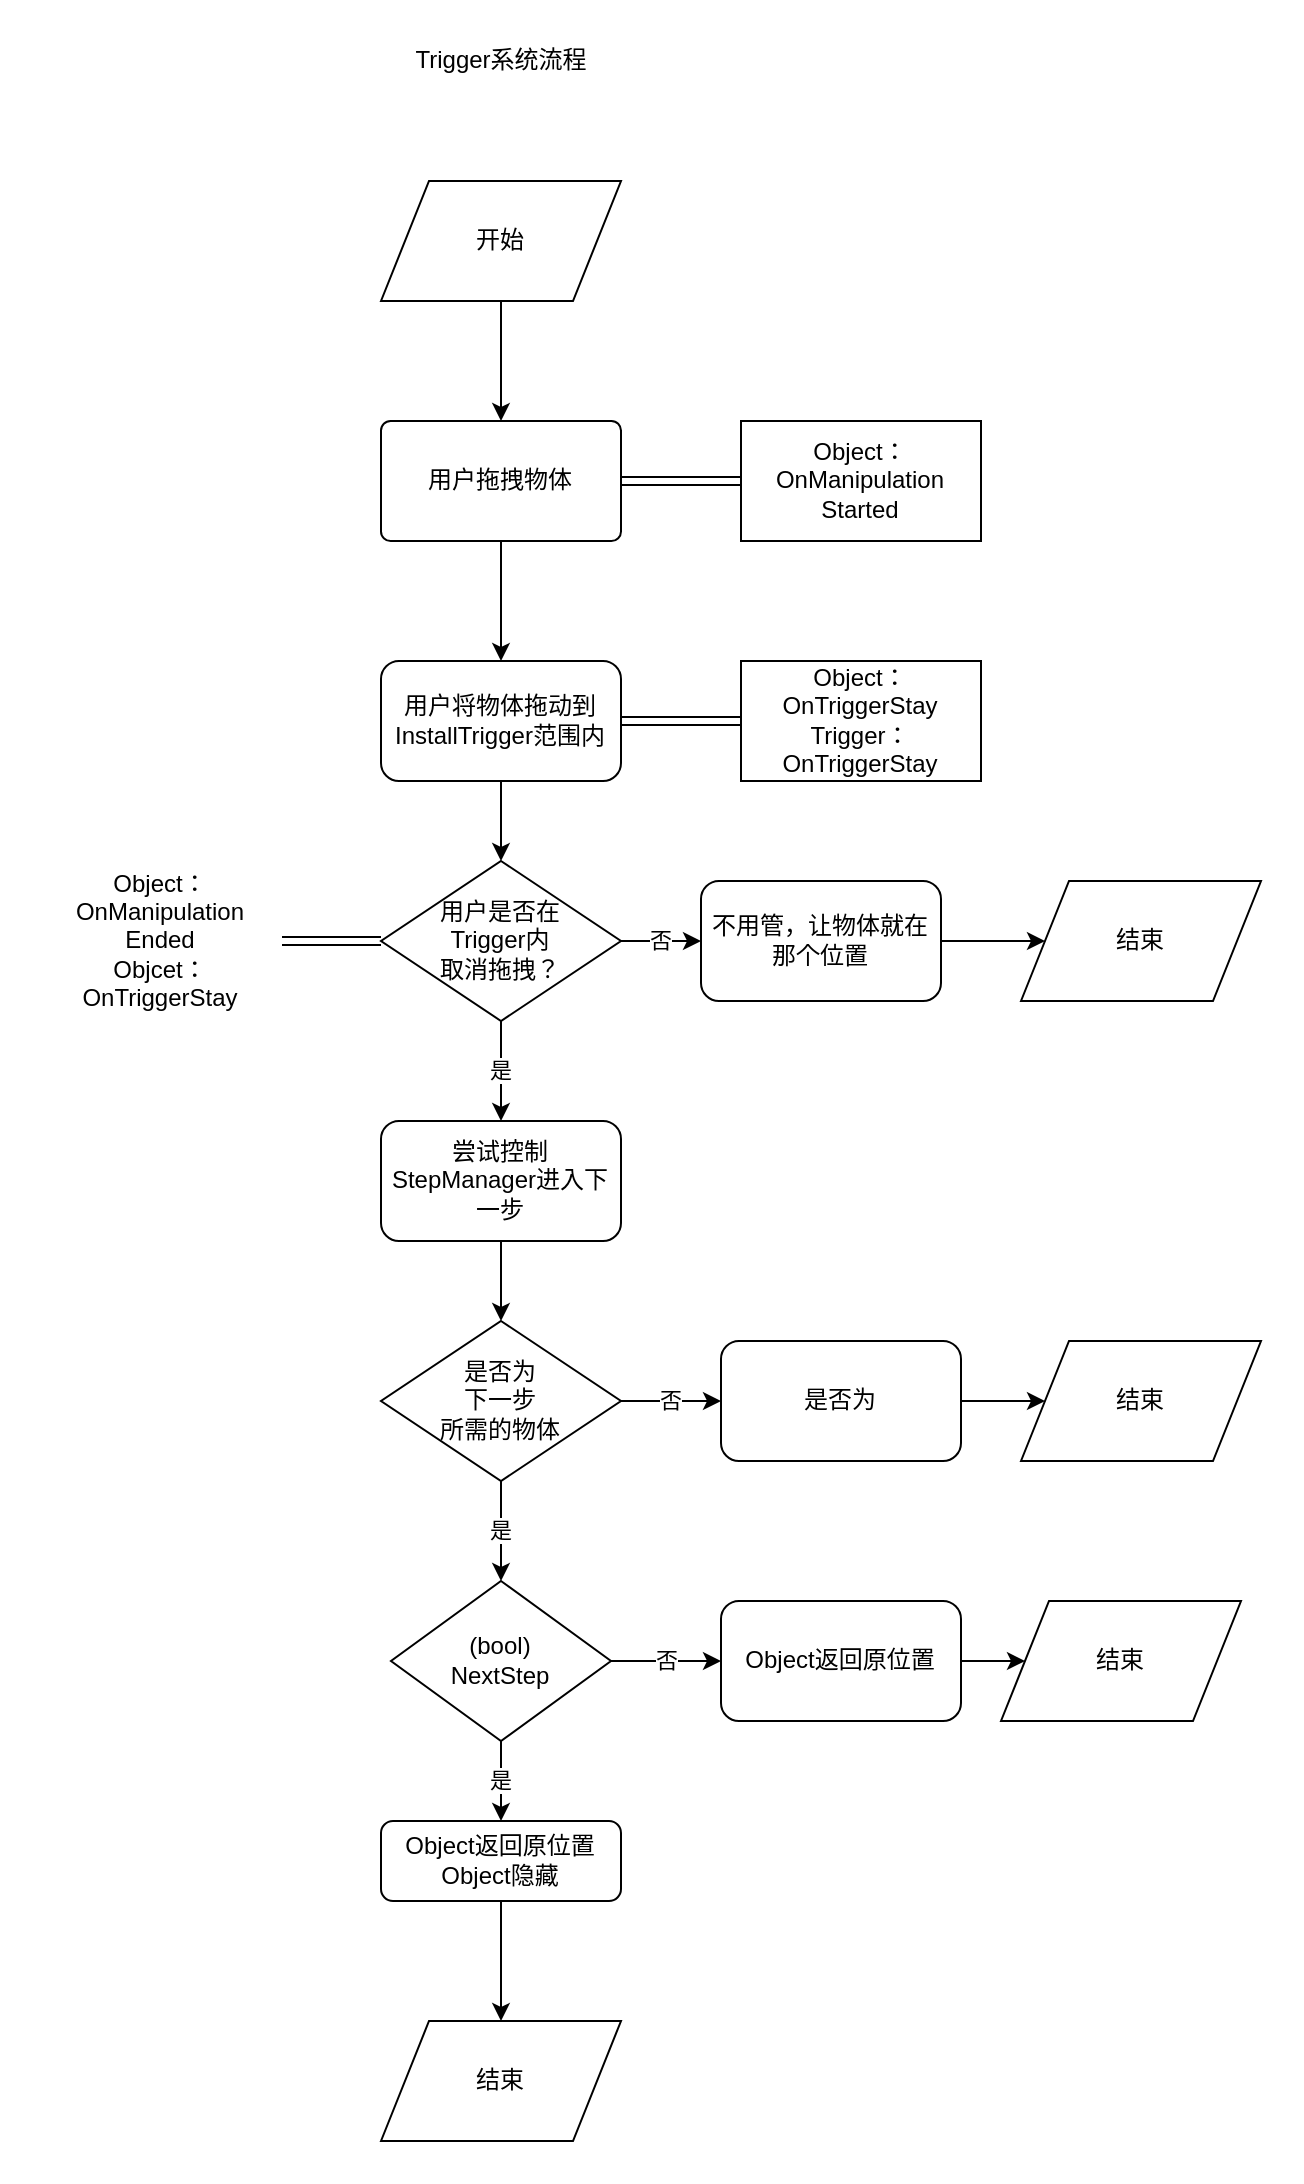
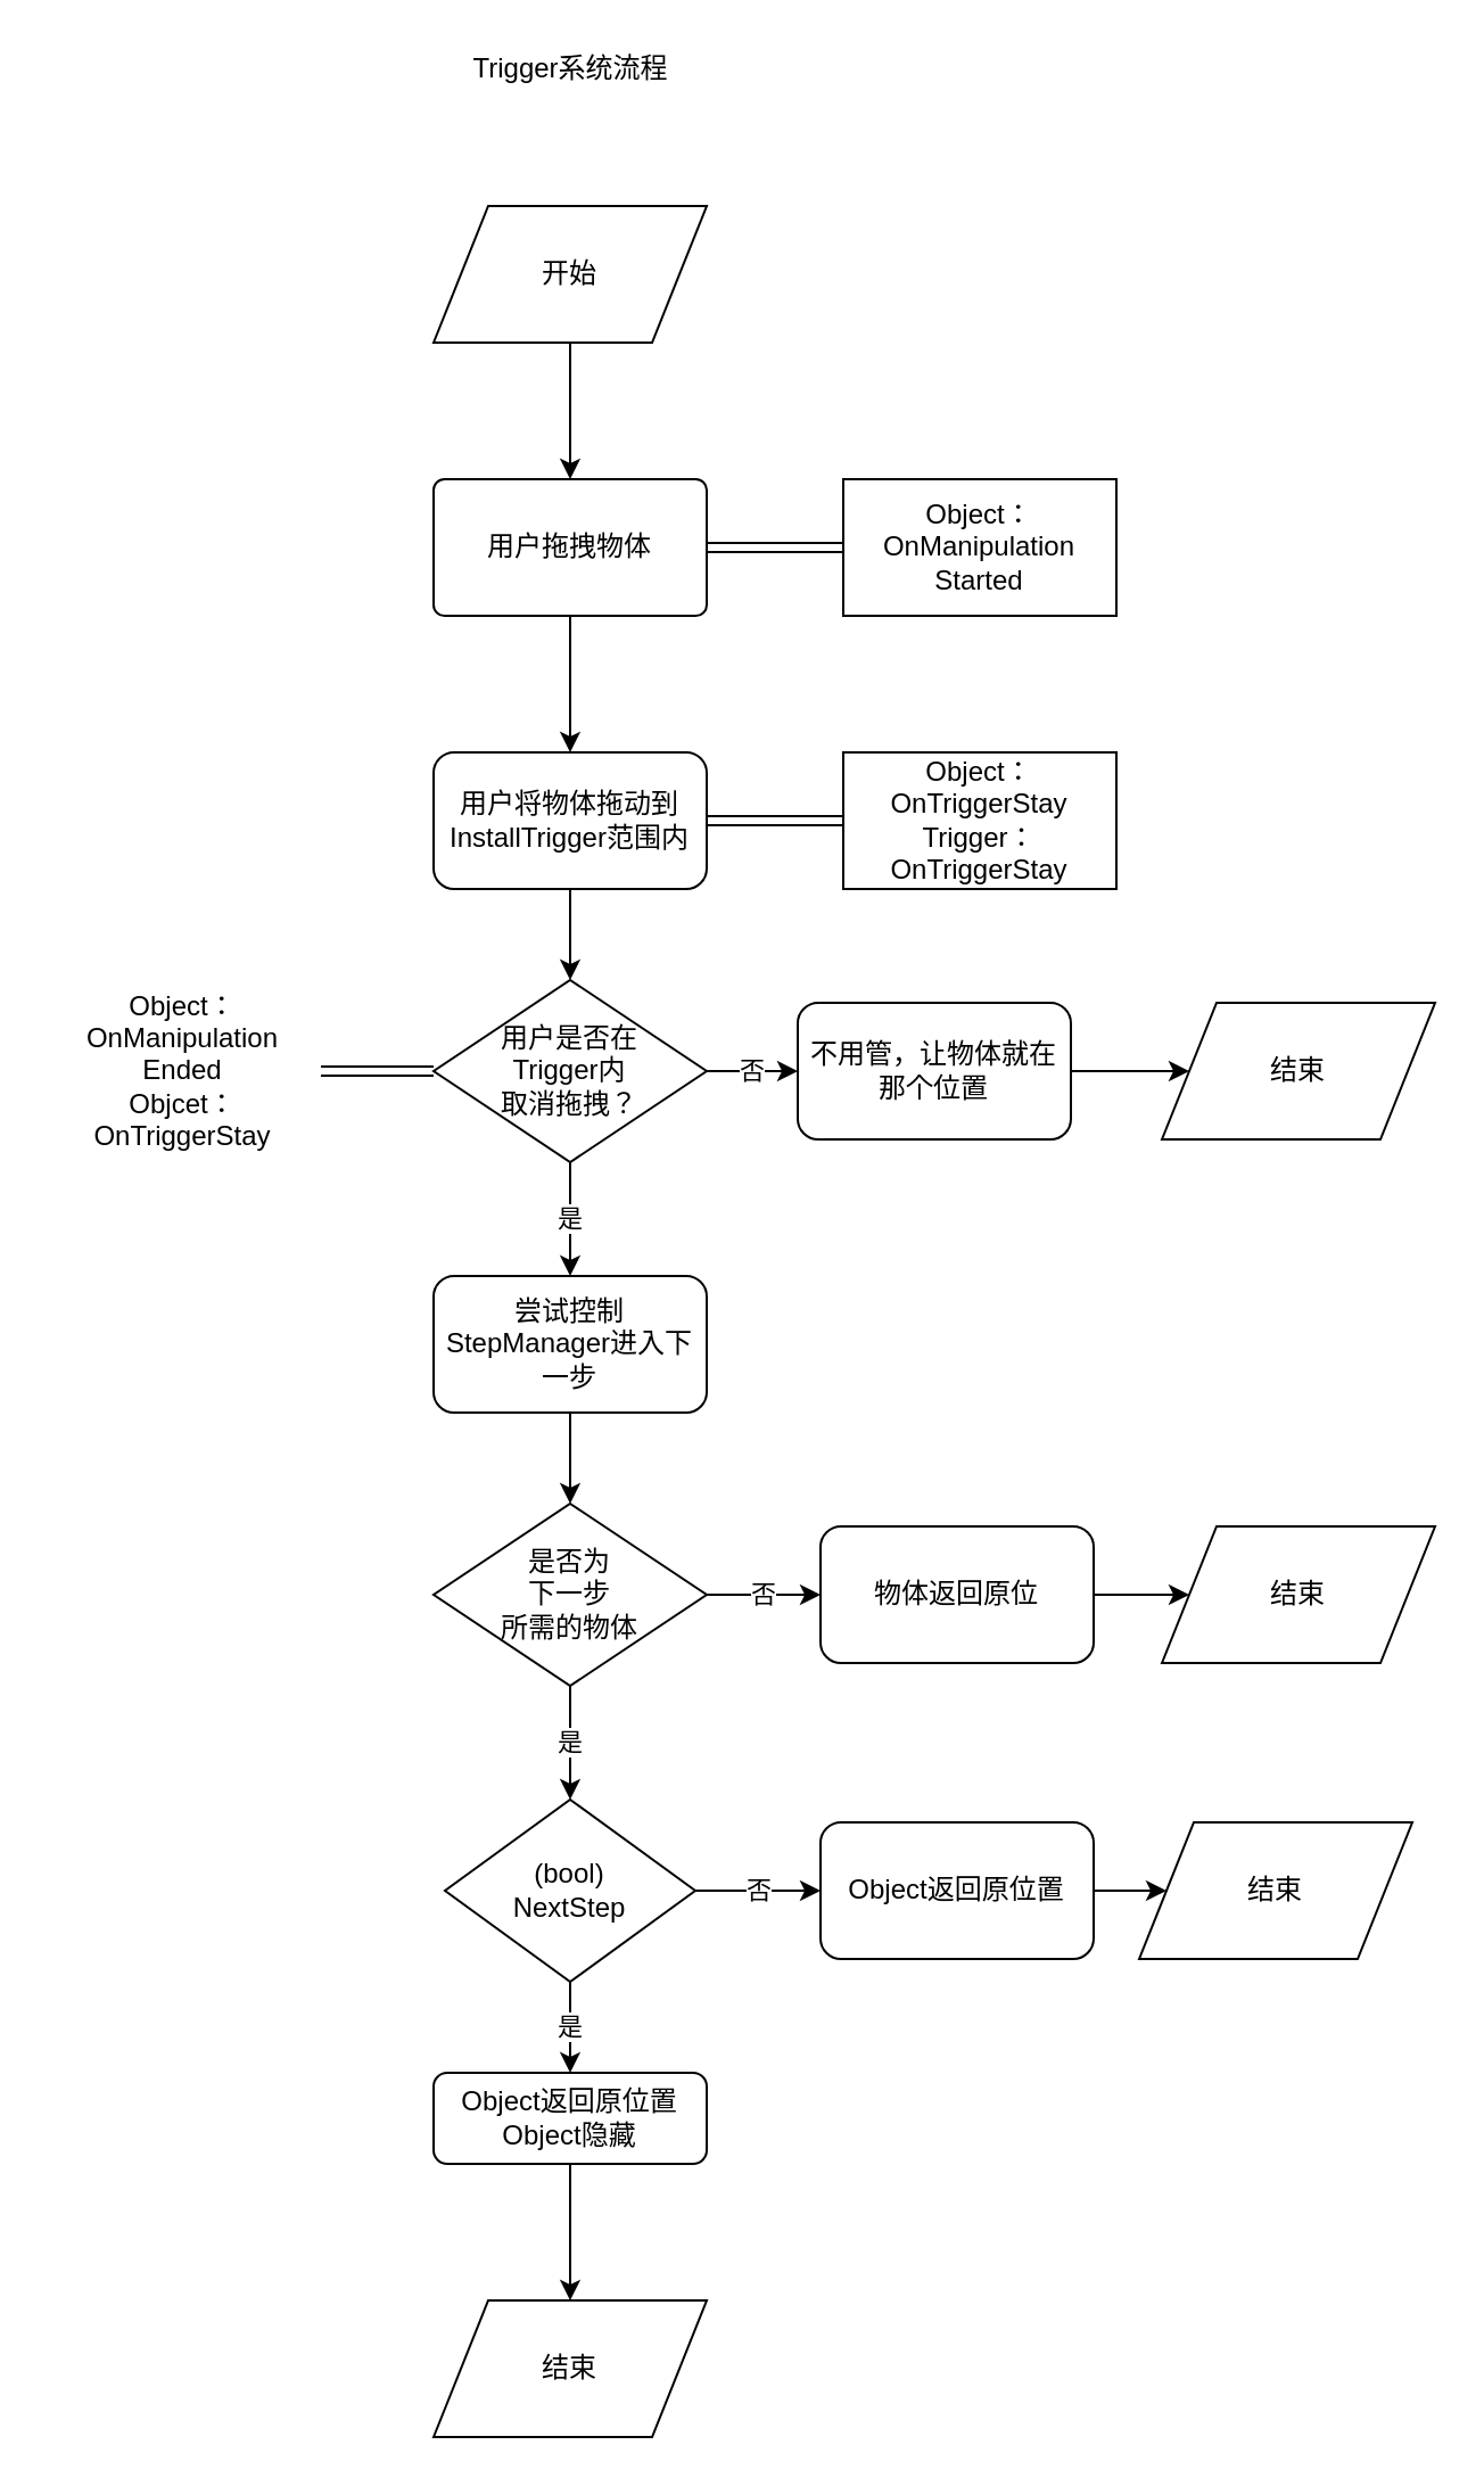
  <mxCell id="0" />
  <mxCell id="1" parent="0" />
  <mxCell id="2" style="edgeStyle=orthogonalEdgeStyle;rounded=0;orthogonalLoop=1;jettySize=auto;html=1;exitX=0.5;exitY=1;exitDx=0;exitDy=0;entryX=0.5;entryY=0;entryDx=0;entryDy=0;" parent="1" source="3" target="7" edge="1"><mxGeometry relative="1" as="geometry" /></mxCell>
  <mxCell id="3" value="开始" style="shape=parallelogram;perimeter=parallelogramPerimeter;whiteSpace=wrap;html=1;" parent="1" vertex="1"><mxGeometry x="190" y="90" width="120" height="60" as="geometry" /></mxCell>
  <mxCell id="4" value="Trigger系统流程" style="text;html=1;align=center;verticalAlign=middle;resizable=0;points=[];autosize=1;" parent="1" vertex="1"><mxGeometry x="200" y="20" width="100" height="20" as="geometry" /></mxCell>
  <mxCell id="5" style="edgeStyle=orthogonalEdgeStyle;rounded=0;orthogonalLoop=1;jettySize=auto;html=1;exitX=1;exitY=0.5;exitDx=0;exitDy=0;shape=link;entryX=0;entryY=0.5;entryDx=0;entryDy=0;" parent="1" source="7" target="8" edge="1"><mxGeometry relative="1" as="geometry"><mxPoint x="370" y="240" as="targetPoint" /></mxGeometry></mxCell>
  <mxCell id="6" style="edgeStyle=orthogonalEdgeStyle;rounded=0;orthogonalLoop=1;jettySize=auto;html=1;exitX=0.5;exitY=1;exitDx=0;exitDy=0;" parent="1" source="7" edge="1"><mxGeometry relative="1" as="geometry"><mxPoint x="250" y="330" as="targetPoint" /></mxGeometry></mxCell>
  <mxCell id="7" value="用户拖拽物体" style="rounded=1;whiteSpace=wrap;html=1;arcSize=8;" parent="1" vertex="1"><mxGeometry x="190" y="210" width="120" height="60" as="geometry" /></mxCell>
  <mxCell id="8" value="Object：&lt;br&gt;OnManipulation Started" style="rounded=0;whiteSpace=wrap;html=1;" parent="1" vertex="1"><mxGeometry x="370" y="210" width="120" height="60" as="geometry" /></mxCell>
  <mxCell id="9" style="edgeStyle=orthogonalEdgeStyle;rounded=0;orthogonalLoop=1;jettySize=auto;html=1;exitX=0.5;exitY=1;exitDx=0;exitDy=0;entryX=0.5;entryY=0;entryDx=0;entryDy=0;" parent="1" source="10" target="15" edge="1"><mxGeometry relative="1" as="geometry"><mxPoint x="250" y="440" as="targetPoint" /></mxGeometry></mxCell>
  <mxCell id="10" value="用户将物体拖动到InstallTrigger范围内" style="rounded=1;whiteSpace=wrap;html=1;" parent="1" vertex="1"><mxGeometry x="190" y="330" width="120" height="60" as="geometry" /></mxCell>
  <mxCell id="11" style="edgeStyle=orthogonalEdgeStyle;rounded=0;orthogonalLoop=1;jettySize=auto;html=1;exitX=1;exitY=0.5;exitDx=0;exitDy=0;shape=link;entryX=0;entryY=0.5;entryDx=0;entryDy=0;" parent="1" source="10" target="12" edge="1"><mxGeometry relative="1" as="geometry"><mxPoint x="370" y="359.5" as="targetPoint" /><mxPoint x="310" y="359.5" as="sourcePoint" /></mxGeometry></mxCell>
  <mxCell id="12" value="Object：&lt;br&gt;OnTriggerStay&lt;br&gt;Trigger：&lt;br&gt;OnTriggerStay" style="rounded=0;whiteSpace=wrap;html=1;" parent="1" vertex="1"><mxGeometry x="370" y="330" width="120" height="60" as="geometry" /></mxCell>
  <mxCell id="13" value="否" style="edgeStyle=orthogonalEdgeStyle;rounded=0;orthogonalLoop=1;jettySize=auto;html=1;exitX=1;exitY=0.5;exitDx=0;exitDy=0;" parent="1" source="15" target="17" edge="1"><mxGeometry relative="1" as="geometry" /></mxCell>
  <mxCell id="14" value="是" style="edgeStyle=orthogonalEdgeStyle;rounded=0;orthogonalLoop=1;jettySize=auto;html=1;exitX=0.5;exitY=1;exitDx=0;exitDy=0;entryX=0.5;entryY=0;entryDx=0;entryDy=0;" parent="1" source="15" target="19" edge="1"><mxGeometry relative="1" as="geometry"><mxPoint x="250" y="580" as="targetPoint" /></mxGeometry></mxCell>
  <mxCell id="15" value="用户是否在&lt;br&gt;Trigger内&lt;br&gt;取消拖拽？" style="rhombus;whiteSpace=wrap;html=1;" parent="1" vertex="1"><mxGeometry x="190" y="430" width="120" height="80" as="geometry" /></mxCell>
  <mxCell id="16" style="edgeStyle=orthogonalEdgeStyle;rounded=0;orthogonalLoop=1;jettySize=auto;html=1;exitX=1;exitY=0.5;exitDx=0;exitDy=0;entryX=0;entryY=0.5;entryDx=0;entryDy=0;" parent="1" source="17" target="20" edge="1"><mxGeometry relative="1" as="geometry" /></mxCell>
  <mxCell id="17" value="不用管，让物体就在那个位置" style="rounded=1;whiteSpace=wrap;html=1;" parent="1" vertex="1"><mxGeometry x="350" y="440" width="120" height="60" as="geometry" /></mxCell>
  <mxCell id="18" value="" style="edgeStyle=orthogonalEdgeStyle;rounded=0;orthogonalLoop=1;jettySize=auto;html=1;entryX=0.5;entryY=0;entryDx=0;entryDy=0;" parent="1" source="19" target="23" edge="1"><mxGeometry relative="1" as="geometry"><mxPoint x="250" y="700" as="targetPoint" /></mxGeometry></mxCell>
  <mxCell id="19" value="尝试控制StepManager进入下一步" style="rounded=1;whiteSpace=wrap;html=1;" parent="1" vertex="1"><mxGeometry x="190" y="560" width="120" height="60" as="geometry" /></mxCell>
  <mxCell id="20" value="结束" style="shape=parallelogram;perimeter=parallelogramPerimeter;whiteSpace=wrap;html=1;" parent="1" vertex="1"><mxGeometry x="510" y="440" width="120" height="60" as="geometry" /></mxCell>
  <mxCell id="21" value="是" style="edgeStyle=orthogonalEdgeStyle;rounded=0;orthogonalLoop=1;jettySize=auto;html=1;exitX=0.5;exitY=1;exitDx=0;exitDy=0;entryX=0.5;entryY=0;entryDx=0;entryDy=0;" parent="1" source="23" target="29" edge="1"><mxGeometry relative="1" as="geometry"><mxPoint x="250" y="790" as="targetPoint" /></mxGeometry></mxCell>
  <mxCell id="22" value="否" style="edgeStyle=orthogonalEdgeStyle;rounded=0;orthogonalLoop=1;jettySize=auto;html=1;exitX=1;exitY=0.5;exitDx=0;exitDy=0;entryX=0;entryY=0.5;entryDx=0;entryDy=0;" parent="1" source="23" target="25" edge="1"><mxGeometry relative="1" as="geometry" /></mxCell>
  <mxCell id="23" value="&lt;span&gt;是否为&lt;br&gt;下一步&lt;br&gt;所需的物体&lt;/span&gt;" style="rhombus;whiteSpace=wrap;html=1;" parent="1" vertex="1"><mxGeometry x="190" y="660" width="120" height="80" as="geometry" /></mxCell>
  <mxCell id="24" style="edgeStyle=orthogonalEdgeStyle;rounded=0;orthogonalLoop=1;jettySize=auto;html=1;exitX=1;exitY=0.5;exitDx=0;exitDy=0;" parent="1" source="25" target="26" edge="1"><mxGeometry relative="1" as="geometry" /></mxCell>
- <mxCell id="25" value="是否为" style="rounded=1;whiteSpace=wrap;html=1;" parent="1" vertex="1"><mxGeometry x="360" y="670" width="120" height="60" as="geometry" /></mxCell>
+ <mxCell id="25" value="物体返回原位" style="rounded=1;whiteSpace=wrap;html=1;" parent="1" vertex="1"><mxGeometry x="360" y="670" width="120" height="60" as="geometry" /></mxCell>
  <mxCell id="26" value="结束" style="shape=parallelogram;perimeter=parallelogramPerimeter;whiteSpace=wrap;html=1;" parent="1" vertex="1"><mxGeometry x="510" y="670" width="120" height="60" as="geometry" /></mxCell>
  <mxCell id="27" value="是" style="edgeStyle=orthogonalEdgeStyle;rounded=0;orthogonalLoop=1;jettySize=auto;html=1;exitX=0.5;exitY=1;exitDx=0;exitDy=0;entryX=0.5;entryY=0;entryDx=0;entryDy=0;" parent="1" source="29" target="31" edge="1"><mxGeometry relative="1" as="geometry" /></mxCell>
  <mxCell id="28" value="否" style="edgeStyle=orthogonalEdgeStyle;rounded=0;orthogonalLoop=1;jettySize=auto;html=1;exitX=1;exitY=0.5;exitDx=0;exitDy=0;entryX=0;entryY=0.5;entryDx=0;entryDy=0;" parent="1" source="29" target="34" edge="1"><mxGeometry relative="1" as="geometry"><mxPoint x="380" y="830" as="targetPoint" /></mxGeometry></mxCell>
  <mxCell id="29" value="(bool)&lt;br&gt;NextStep" style="rhombus;whiteSpace=wrap;html=1;" parent="1" vertex="1"><mxGeometry x="195" y="790" width="110" height="80" as="geometry" /></mxCell>
  <mxCell id="30" style="edgeStyle=orthogonalEdgeStyle;rounded=0;orthogonalLoop=1;jettySize=auto;html=1;exitX=0.5;exitY=1;exitDx=0;exitDy=0;" parent="1" source="31" target="32" edge="1"><mxGeometry relative="1" as="geometry" /></mxCell>
  <mxCell id="31" value="Object返回原位置&lt;br&gt;Object隐藏" style="rounded=1;whiteSpace=wrap;html=1;" parent="1" vertex="1"><mxGeometry x="190" y="910" width="120" height="40" as="geometry" /></mxCell>
  <mxCell id="32" value="结束" style="shape=parallelogram;perimeter=parallelogramPerimeter;whiteSpace=wrap;html=1;" parent="1" vertex="1"><mxGeometry x="190" y="1010" width="120" height="60" as="geometry" /></mxCell>
  <mxCell id="33" style="edgeStyle=orthogonalEdgeStyle;rounded=0;orthogonalLoop=1;jettySize=auto;html=1;exitX=1;exitY=0.5;exitDx=0;exitDy=0;entryX=0;entryY=0.5;entryDx=0;entryDy=0;" parent="1" source="34" target="35" edge="1"><mxGeometry relative="1" as="geometry" /></mxCell>
  <mxCell id="34" value="Object返回原位置" style="rounded=1;whiteSpace=wrap;html=1;" parent="1" vertex="1"><mxGeometry x="360" y="800" width="120" height="60" as="geometry" /></mxCell>
  <mxCell id="35" value="结束" style="shape=parallelogram;perimeter=parallelogramPerimeter;whiteSpace=wrap;html=1;" parent="1" vertex="1"><mxGeometry x="500" y="800" width="120" height="60" as="geometry" /></mxCell>
  <mxCell id="36" style="edgeStyle=orthogonalEdgeStyle;shape=link;rounded=0;orthogonalLoop=1;jettySize=auto;html=1;exitX=1;exitY=0.5;exitDx=0;exitDy=0;entryX=0;entryY=0.5;entryDx=0;entryDy=0;" parent="1" source="37" target="15" edge="1"><mxGeometry relative="1" as="geometry" /></mxCell>
  <mxCell id="37" value="Object：OnManipulation Ended&lt;br&gt;Objcet：&lt;br&gt;OnTriggerStay" style="rounded=0;whiteSpace=wrap;html=1;shadow=0;strokeColor=#FFFFFF;fillColor=none;gradientColor=none;" parent="1" vertex="1"><mxGeometry x="20" y="435" width="120" height="70" as="geometry" /></mxCell>
